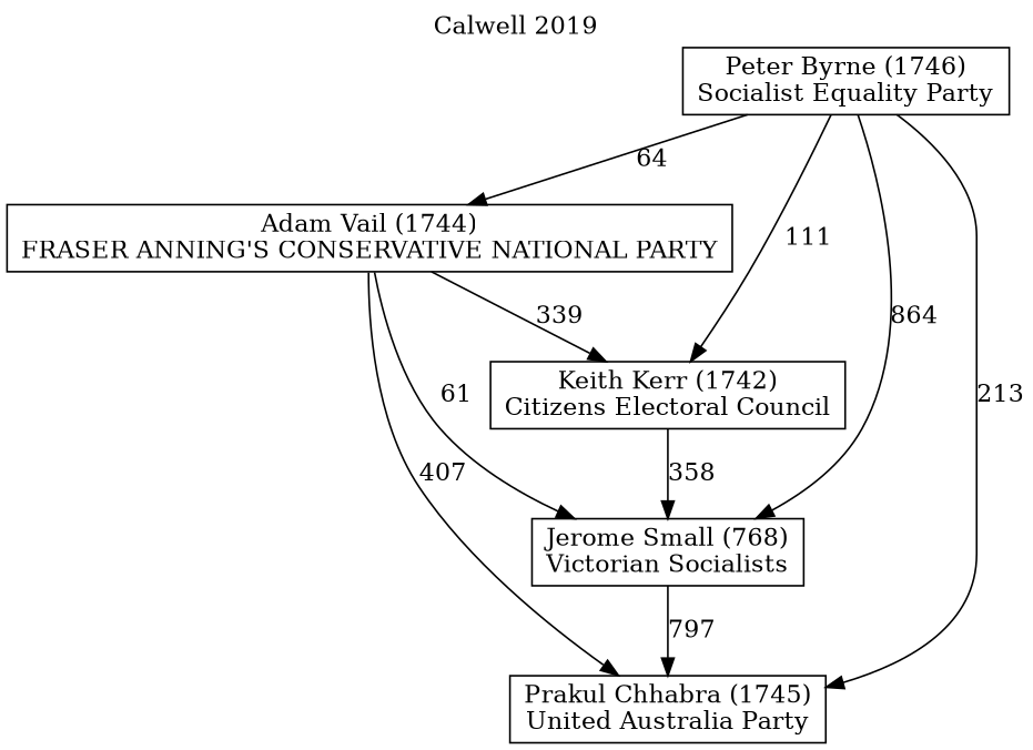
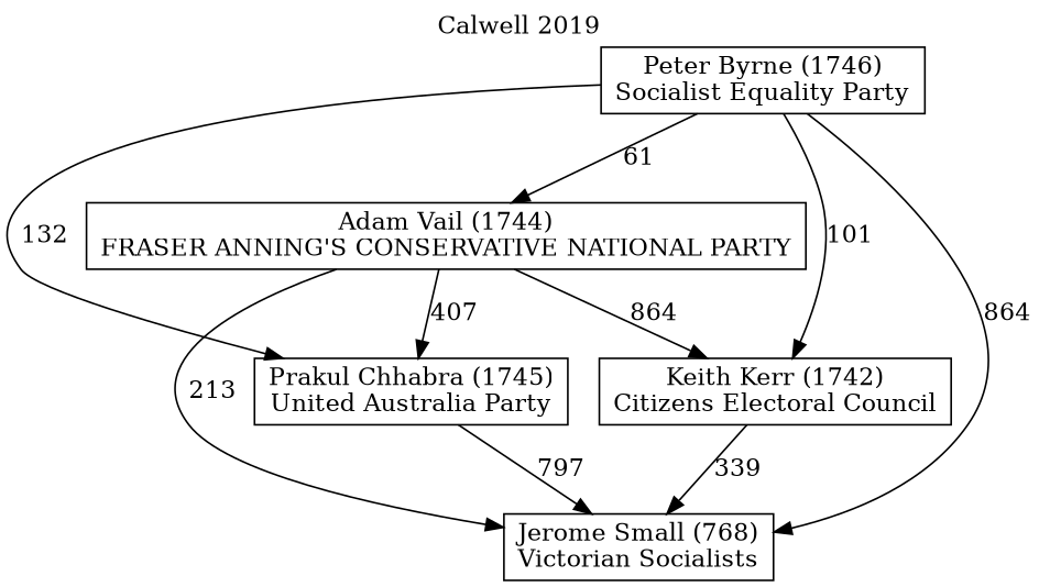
  digraph {
    label="Calwell 2019"
    labelloc=t
    mclimit=10
    node [shape=box]
    n1 [label="Jerome Small (768)\nVictorian Socialists"]
    n2 [label="Prakul Chhabra (1745)\nUnited Australia Party"]
    n3 [label="Keith Kerr (1742)\nCitizens Electoral Council"]
    n4 [label="Adam Vail (1744)\nFRASER ANNING'S CONSERVATIVE NATIONAL PARTY"]
    n5 [label="Peter Byrne (1746)\nSocialist Equality Party"]
-   n1 -> n2 [label=797]
-   n3 -> n1 [label=358]
-   n4 -> n1 [label=61]
+   n2 -> n1 [label=797]
+   n3 -> n1 [label=339]
+   n4 -> n1 [label=213]
    n4 -> n2 [label=407]
-   n4 -> n3 [label=339]
+   n4 -> n3 [label=864]
    n5 -> n1 [label=864]
-   n5 -> n2 [label=213]
-   n5 -> n3 [label=111]
-   n5 -> n4 [label=64]
+   n5 -> n2 [label=132]
+   n5 -> n3 [label=101]
+   n5 -> n4 [label=61]
  }
